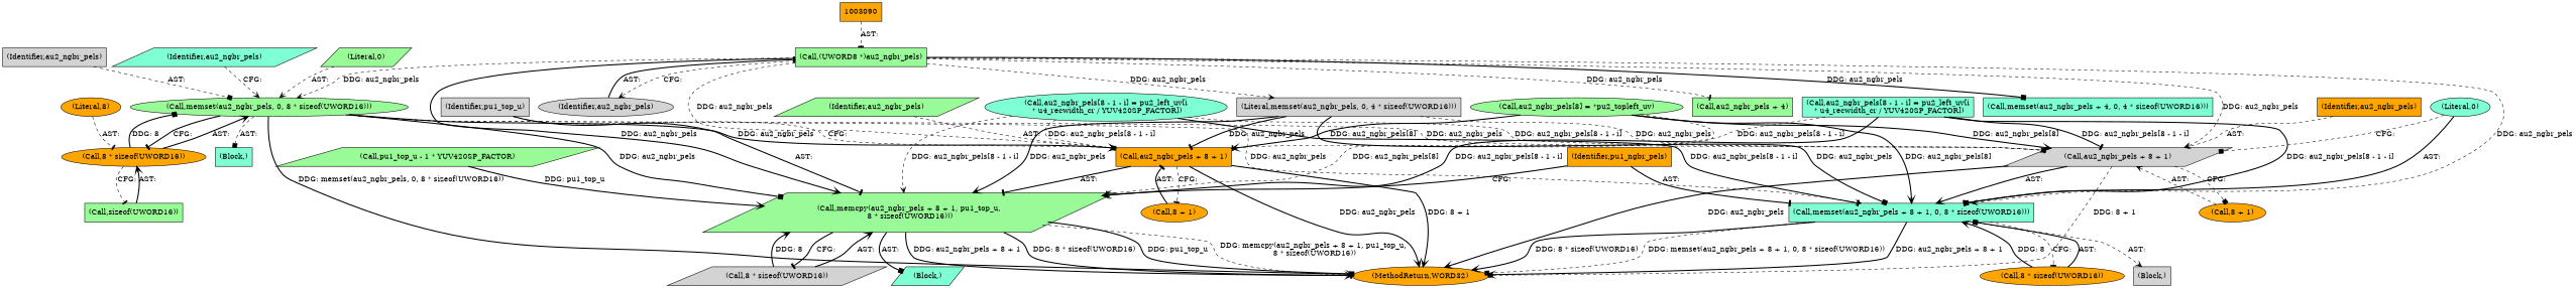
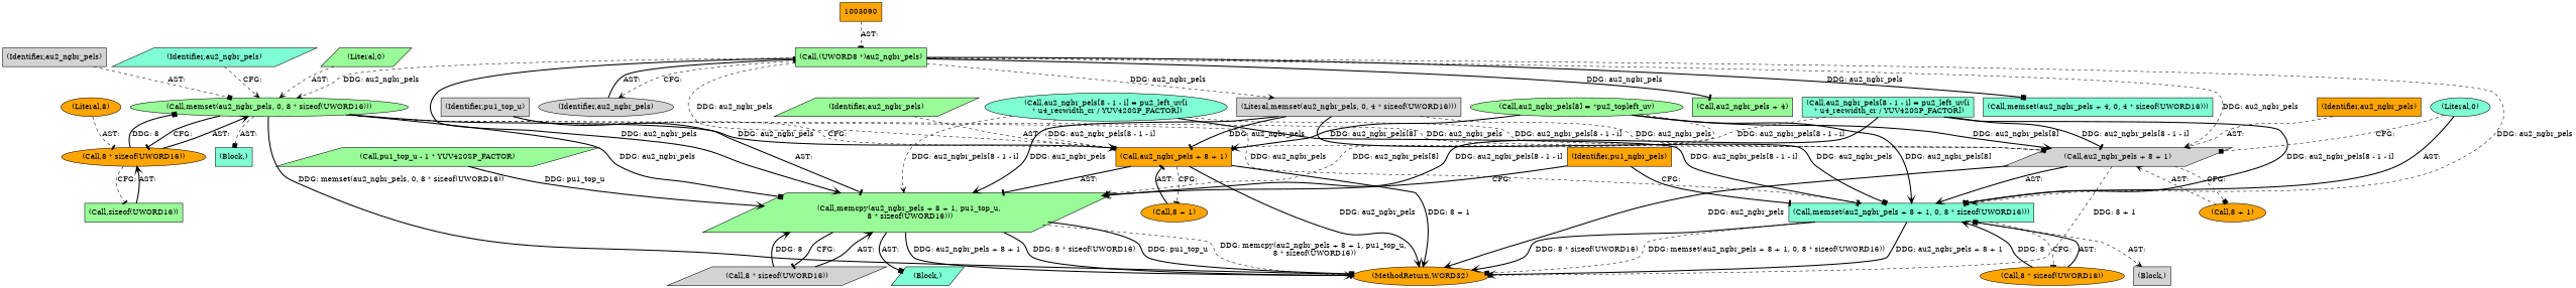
  digraph {
    node [fillcolor=orange shape=box style=filled]
    edge [arrowhead=vee style=bold]
    n1 [fillcolor=palegreen label="(Call,memset(au2_ngbr_pels, 0, 8 * sizeof(UWORD16)))" shape=ellipse]
    n2 [label="(Call,8 * sizeof(UWORD16))" shape=ellipse]
    n3 [fillcolor=palegreen label="(Call,memcpy(au2_ngbr_pels + 8 + 1, pu1_top_u,\n 8 * sizeof(UWORD16)))" shape=parallelogram]
    n4 [label="(Call,au2_ngbr_pels + 8 + 1)"]
    n5 [fillcolor=aquamarine label="(Call,memset(au2_ngbr_pels + 8 + 1, 0, 8 * sizeof(UWORD16)))"]
    n6 [fillcolor=lightgrey label="(Call,au2_ngbr_pels + 8 + 1)" shape=parallelogram]
    n7 [label="(MethodReturn,WORD32)" shape=ellipse]
    n8 [fillcolor=aquamarine label="(Block,)"]
    n9 [fillcolor=palegreen label="(Call,sizeof(UWORD16))"]
    n10 [fillcolor=lightgrey label="(Call,8 * sizeof(UWORD16))" shape=parallelogram]
    n11 [fillcolor=aquamarine label="(Block,)" shape=parallelogram]
    n12 [label="(Call,8 + 1)" shape=ellipse]
    n13 [fillcolor=lightgrey label="(Block,)"]
    n14 [label="(Call,8 * sizeof(UWORD16))" shape=ellipse]
    n15 [label="(Call,8 + 1)" shape=ellipse]
    n16 [fillcolor=palegreen label="(Call,(UWORD8 *)au2_ngbr_pels)"]
    n17 [fillcolor=lightgrey label="(Literal,memset(au2_ngbr_pels, 0, 4 * sizeof(UWORD16)))"]
    n18 [fillcolor=lightgrey label="(Identifier,au2_ngbr_pels)" shape=ellipse]
    n19 [fillcolor=palegreen label="(Call,au2_ngbr_pels + 4)"]
    n20 [fillcolor=aquamarine label="(Call,memset(au2_ngbr_pels + 4, 0, 4 * sizeof(UWORD16)))"]
    n21 [fillcolor=palegreen label="(Call,au2_ngbr_pels[8] = *pu2_topleft_uv)" shape=ellipse]
    n22 [label="(Identifier,pu1_ngbr_pels)"]
    n23 [fillcolor=palegreen label="(Call,pu1_top_u - 1 * YUV420SP_FACTOR)" shape=parallelogram]
    n24 [fillcolor=aquamarine label="(Call,au2_ngbr_pels[8 - 1 - i] = pu2_left_uv[i\n * u4_recwidth_cr / YUV420SP_FACTOR])" shape=ellipse]
    n25 [label="(Literal,8)" shape=ellipse]
    n26 [label="(Identifier,au2_ngbr_pels)"]
    n27 [fillcolor=aquamarine label="(Identifier,au2_ngbr_pels)" shape=parallelogram]
    n28 [fillcolor=aquamarine label="(Call,au2_ngbr_pels[8 - 1 - i] = pu2_left_uv[i\n * u4_recwidth_cr / YUV420SP_FACTOR])"]
    n29 [fillcolor=palegreen label="(Literal,0)" shape=parallelogram]
    n30 [fillcolor=lightgrey label="(Identifier,au2_ngbr_pels)"]
    n31 [fillcolor=lightgrey label="(Identifier,pu1_top_u)"]
    n32 [fillcolor=aquamarine label="(Literal,0)" shape=ellipse]
    n33 [fillcolor=palegreen label="(Identifier,au2_ngbr_pels)" shape=parallelogram]
    1003090
    n1 -> n2 [arrowhead=tee label="CFG: "]
    n1 -> n3 [arrowhead=box label="DDG: au2_ngbr_pels"]
    n1 -> n4 [label="DDG: au2_ngbr_pels"]
    n1 -> n5 [label="DDG: au2_ngbr_pels" style=dashed]
    n1 -> n6 [arrowhead=box label="DDG: au2_ngbr_pels" style=dashed]
-   n1 -> n7 [label="DDG: memset(au2_ngbr_pels, 0, 8 * sizeof(UWORD16))"]
+   n1 -> n7 [arrowhead=box label="DDG: memset(au2_ngbr_pels, 0, 8 * sizeof(UWORD16))"]
    n1 -> n8 [arrowhead=box label="AST: " style=dashed]
    n2 -> n1 [label="AST: "]
    n2 -> n1 [arrowhead=box label="DDG: 8"]
    n2 -> n9 [arrowhead=tee label="CFG: " style=dashed]
    n3 -> n7 [arrowhead=tee label="DDG: au2_ngbr_pels + 8 + 1"]
    n3 -> n7 [label="DDG: 8 * sizeof(UWORD16)"]
    n3 -> n7 [arrowhead=box label="DDG: pu1_top_u"]
    n3 -> n7 [arrowhead=tee label="DDG: memcpy(au2_ngbr_pels + 8 + 1, pu1_top_u,\n 8 * sizeof(UWORD16))" style=dashed]
    n3 -> n10 [arrowhead=tee label="CFG: "]
    n3 -> n11 [arrowhead=box label="AST: "]
    n4 -> n3 [arrowhead=tee label="AST: "]
    n4 -> n7 [label="DDG: au2_ngbr_pels"]
    n4 -> n7 [label="DDG: 8 + 1"]
    n4 -> n12 [arrowhead=tee label="CFG: " style=dashed]
    n5 -> n7 [label="DDG: au2_ngbr_pels + 8 + 1"]
    n5 -> n7 [label="DDG: 8 * sizeof(UWORD16)"]
    n5 -> n7 [arrowhead=box label="DDG: memset(au2_ngbr_pels + 8 + 1, 0, 8 * sizeof(UWORD16))" style=dashed]
    n5 -> n13 [label="AST: " style=dashed]
    n5 -> n14 [arrowhead=tee label="CFG: " style=dashed]
    n6 -> n5 [label="AST: "]
    n6 -> n7 [label="DDG: au2_ngbr_pels"]
    n6 -> n7 [arrowhead=box label="DDG: 8 + 1" style=dashed]
    n6 -> n15 [arrowhead=box label="CFG: " style=dashed]
    n9 -> n2 [label="AST: "]
    n10 -> n3 [label="AST: "]
    n10 -> n3 [label="DDG: 8"]
    n12 -> n4 [arrowhead=tee label="AST: "]
    n14 -> n5 [arrowhead=box label="AST: "]
    n14 -> n5 [label="DDG: 8"]
    n15 -> n6 [label="AST: " style=dashed]
    n16 -> n1 [label="DDG: au2_ngbr_pels" style=dashed]
    n16 -> n3 [label="DDG: au2_ngbr_pels"]
    n16 -> n4 [label="DDG: au2_ngbr_pels" style=dashed]
    n16 -> n5 [label="DDG: au2_ngbr_pels" style=dashed]
    n16 -> n6 [label="DDG: au2_ngbr_pels" style=dashed]
    n16 -> n17 [label="DDG: au2_ngbr_pels" style=dashed]
    n16 -> n18 [label="CFG: " style=dashed]
-   n16 -> n19 [arrowhead=tee label="DDG: au2_ngbr_pels" style=dashed]
+   n16 -> n19 [arrowhead=tee label="DDG: au2_ngbr_pels"]
    n16 -> n20 [arrowhead=box label="DDG: au2_ngbr_pels"]
    n17 -> n3 [label="DDG: au2_ngbr_pels"]
    n17 -> n4 [arrowhead=tee label="DDG: au2_ngbr_pels"]
    n17 -> n5 [arrowhead=box label="DDG: au2_ngbr_pels"]
    n17 -> n6 [arrowhead=tee label="DDG: au2_ngbr_pels" style=dashed]
    n18 -> n16 [arrowhead=tee label="AST: "]
    n21 -> n3 [arrowhead=tee label="DDG: au2_ngbr_pels[8]" style=dashed]
    n21 -> n4 [label="DDG: au2_ngbr_pels[8]"]
    n21 -> n5 [label="DDG: au2_ngbr_pels[8]"]
    n21 -> n6 [label="DDG: au2_ngbr_pels[8]"]
    n22 -> n3 [label="CFG: "]
-   n22 -> n5 [arrowhead=tee label="AST: "]
+   n22 -> n5 [arrowhead=tee label="CFG: "]
    n23 -> n3 [label="DDG: pu1_top_u"]
    n24 -> n3 [label="DDG: au2_ngbr_pels[8 - 1 - i]" style=dashed]
    n24 -> n4 [label="DDG: au2_ngbr_pels[8 - 1 - i]" style=dashed]
    n24 -> n5 [arrowhead=tee label="DDG: au2_ngbr_pels[8 - 1 - i]"]
    n24 -> n6 [label="DDG: au2_ngbr_pels[8 - 1 - i]" style=dashed]
    n25 -> n2 [arrowhead=tee label="AST: " style=dashed]
    n26 -> n6 [label="AST: " style=dashed]
    n27 -> n1 [label="CFG: " style=dashed]
    n28 -> n3 [label="DDG: au2_ngbr_pels[8 - 1 - i]"]
    n28 -> n4 [arrowhead=tee label="DDG: au2_ngbr_pels[8 - 1 - i]" style=dashed]
    n28 -> n5 [arrowhead=box label="DDG: au2_ngbr_pels[8 - 1 - i]"]
    n28 -> n6 [arrowhead=tee label="DDG: au2_ngbr_pels[8 - 1 - i]"]
    n29 -> n1 [label="AST: " style=dashed]
    n30 -> n1 [arrowhead=box label="AST: " style=dashed]
    n31 -> n3 [arrowhead=tee label="AST: "]
    n31 -> n4 [arrowhead=box label="CFG: " style=dashed]
    n32 -> n5 [arrowhead=tee label="AST: "]
    n32 -> n6 [arrowhead=box label="CFG: " style=dashed]
    n33 -> n4 [label="AST: " style=dashed]
    1003090 -> n16 [arrowhead=tee label="AST: " style=dashed]
  }
